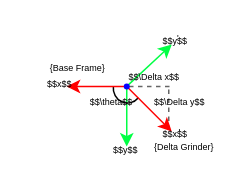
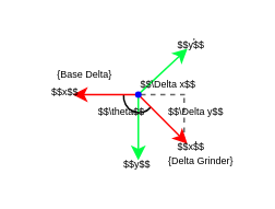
  <mxCell id="0" />
  <mxCell id="1" parent="0" />
  <mxCell id="2" value="" style="endArrow=classic;html=1;strokeColor=#00FF44;exitX=1;exitY=0;exitDx=0;exitDy=0;" edge="1" parent="1" source="16"><mxGeometry width="50" height="50" relative="1" as="geometry"><mxPoint x="104" y="37" as="sourcePoint" /><mxPoint x="114" y="29" as="targetPoint" /></mxGeometry></mxCell>
  <mxCell id="3" value="" style="endArrow=classic;html=1;strokeColor=#00FF44;" parent="1" edge="1"><mxGeometry width="50" height="50" relative="1" as="geometry"><mxPoint x="84" y="57" as="sourcePoint" /><mxPoint x="84" y="97" as="targetPoint" /></mxGeometry></mxCell>
  <mxCell id="4" value="$$\theta$$" style="text;html=1;strokeColor=none;fillColor=none;align=center;verticalAlign=middle;whiteSpace=wrap;rounded=0;fontSize=6;" parent="1" vertex="1"><mxGeometry x="64" y="63" width="20" height="10" as="geometry" /></mxCell>
  <mxCell id="5" value="" style="verticalLabelPosition=bottom;verticalAlign=top;html=1;shape=mxgraph.basic.arc;startAngle=0.362;endAngle=0.768;" parent="1" vertex="1"><mxGeometry x="75" y="48" width="19" height="20" as="geometry" /></mxCell>
  <mxCell id="6" value="" style="endArrow=classic;html=1;strokeColor=#FF0000;" parent="1" edge="1"><mxGeometry width="50" height="50" relative="1" as="geometry"><mxPoint x="84" y="57" as="sourcePoint" /><mxPoint x="44" y="57" as="targetPoint" /></mxGeometry></mxCell>
- <mxCell id="7" value="{Base Frame}" style="text;html=1;strokeColor=none;fillColor=none;align=center;verticalAlign=middle;whiteSpace=wrap;rounded=0;fontSize=6;" parent="1" vertex="1"><mxGeometry x="28" y="40" width="47" height="10" as="geometry" /></mxCell>
+ <mxCell id="7" value="{Base Delta}" style="text;html=1;strokeColor=none;fillColor=none;align=center;verticalAlign=middle;whiteSpace=wrap;rounded=0;fontSize=6;" parent="1" vertex="1"><mxGeometry x="28" y="40" width="47" height="10" as="geometry" /></mxCell>
  <mxCell id="8" value="$$x$$" style="text;html=1;strokeColor=none;fillColor=none;align=center;verticalAlign=middle;whiteSpace=wrap;rounded=0;fontSize=6;" parent="1" vertex="1"><mxGeometry x="20" y="51" width="38.5" height="10" as="geometry" /></mxCell>
  <mxCell id="9" value="$$y$$" style="text;html=1;strokeColor=none;fillColor=none;align=center;verticalAlign=middle;whiteSpace=wrap;rounded=0;fontSize=6;" parent="1" vertex="1"><mxGeometry x="64" y="95" width="38.5" height="10" as="geometry" /></mxCell>
  <mxCell id="10" value="" style="endArrow=none;html=1;strokeColor=#000000;fontSize=6;exitX=1;exitY=0.5;exitDx=0;exitDy=0;dashed=1;opacity=60;" parent="1" edge="1"><mxGeometry width="50" height="50" relative="1" as="geometry"><mxPoint x="85.5" y="57" as="sourcePoint" /><mxPoint x="113" y="57" as="targetPoint" /></mxGeometry></mxCell>
  <mxCell id="11" value="" style="endArrow=none;html=1;strokeColor=#000000;fontSize=6;dashed=1;opacity=60;" parent="1" edge="1"><mxGeometry width="50" height="50" relative="1" as="geometry"><mxPoint x="112" y="59" as="sourcePoint" /><mxPoint x="112" y="87" as="targetPoint" /></mxGeometry></mxCell>
  <mxCell id="12" value="$$\Delta x$$" style="text;html=1;strokeColor=none;fillColor=none;align=center;verticalAlign=middle;whiteSpace=wrap;rounded=0;fontSize=6;" parent="1" vertex="1"><mxGeometry x="82.5" y="45.5" width="38.5" height="10" as="geometry" /></mxCell>
  <mxCell id="13" value="$$\Delta y$$" style="text;html=1;strokeColor=none;fillColor=none;align=center;verticalAlign=middle;whiteSpace=wrap;rounded=0;fontSize=6;" parent="1" vertex="1"><mxGeometry x="100" y="63" width="38.5" height="10" as="geometry" /></mxCell>
  <mxCell id="14" value="{Delta Grinder}" style="text;html=1;strokeColor=none;fillColor=none;align=center;verticalAlign=middle;whiteSpace=wrap;rounded=0;fontSize=6;" vertex="1" parent="1"><mxGeometry x="99" y="93" width="47" height="10" as="geometry" /></mxCell>
  <mxCell id="15" value="" style="endArrow=classic;html=1;strokeColor=#FF0000;" parent="1" edge="1"><mxGeometry width="50" height="50" relative="1" as="geometry"><mxPoint x="84" y="57" as="sourcePoint" /><mxPoint x="114" y="87" as="targetPoint" /></mxGeometry></mxCell>
  <mxCell id="16" value="" style="ellipse;whiteSpace=wrap;html=1;aspect=fixed;fillColor=#0800FF;strokeColor=#0800FF;" parent="1" vertex="1"><mxGeometry x="82.5" y="55.5" width="3" height="3" as="geometry" /></mxCell>
  <mxCell id="17" value="" style="group" vertex="1" connectable="0" parent="1"><mxGeometry x="97" y="20" width="40.5" height="12" as="geometry" /></mxCell>
  <mxCell id="18" value="$$y$$" style="text;html=1;strokeColor=none;fillColor=none;align=center;verticalAlign=middle;whiteSpace=wrap;rounded=0;fontSize=6;" vertex="1" parent="17"><mxGeometry y="2" width="38.5" height="10" as="geometry" /></mxCell>
  <mxCell id="19" value="'" style="text;html=1;strokeColor=none;fillColor=none;align=center;verticalAlign=middle;whiteSpace=wrap;rounded=0;fontSize=6;" vertex="1" parent="17"><mxGeometry x="2" width="38.5" height="10" as="geometry" /></mxCell>
  <mxCell id="20" value="" style="group" vertex="1" connectable="0" parent="1"><mxGeometry x="97" y="83" width="41.5" height="11" as="geometry" /></mxCell>
  <mxCell id="21" value="'" style="text;html=1;strokeColor=none;fillColor=none;align=center;verticalAlign=middle;whiteSpace=wrap;rounded=0;fontSize=6;" vertex="1" parent="20"><mxGeometry x="3" width="38.5" height="10" as="geometry" /></mxCell>
  <mxCell id="22" value="$$x$$" style="text;html=1;strokeColor=none;fillColor=none;align=center;verticalAlign=middle;whiteSpace=wrap;rounded=0;fontSize=6;" vertex="1" parent="20"><mxGeometry y="1" width="38.5" height="10" as="geometry" /></mxCell>
